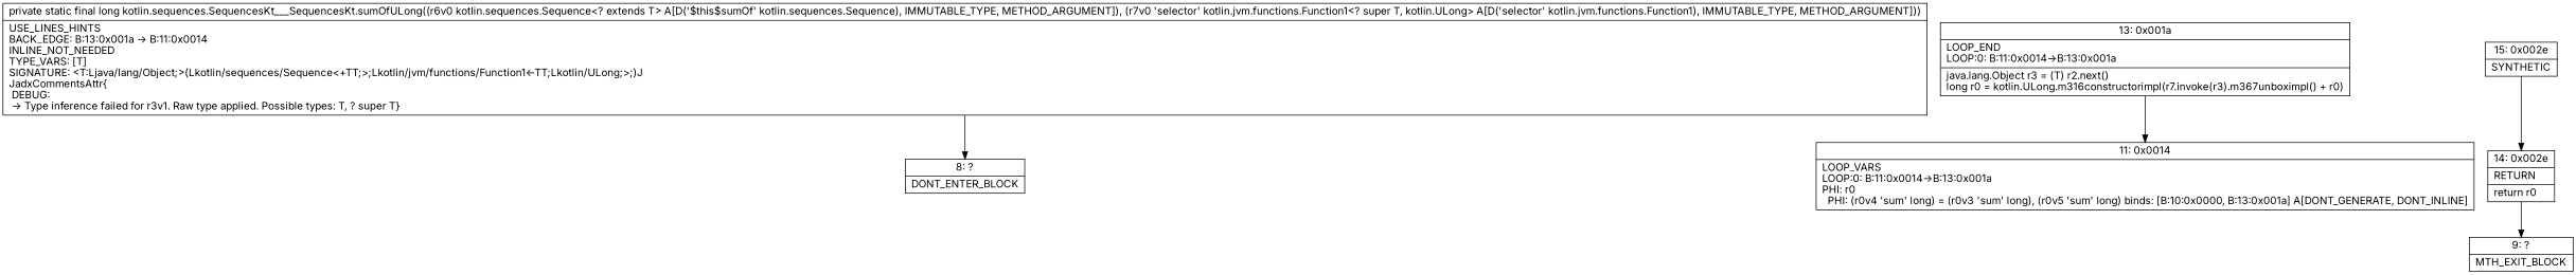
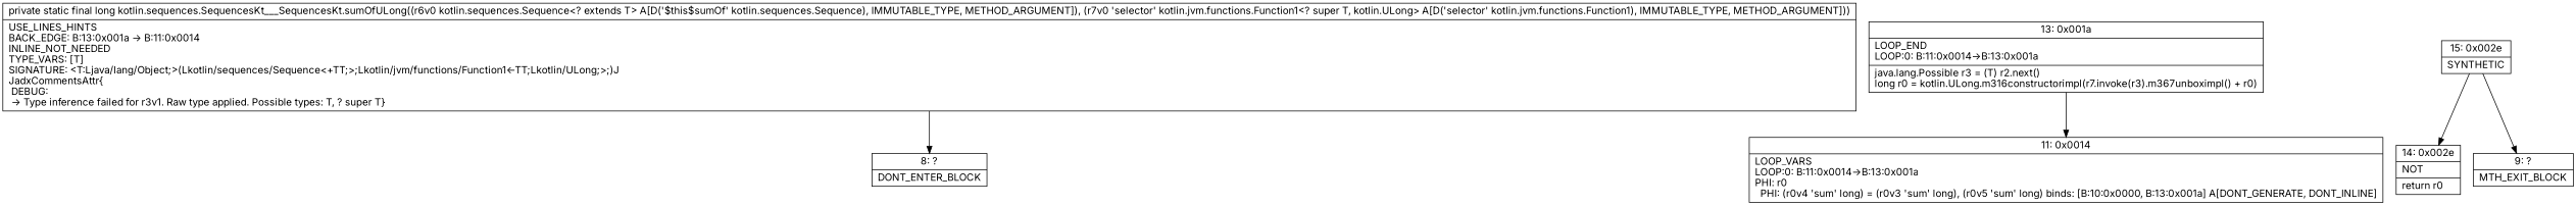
  digraph {
    fontname=Inter
    node [fontname=Inter shape=record]
    edge [fontname=Inter]
    n1 [label="{8\:\ ?|DONT_ENTER_BLOCK\l}"]
    n2 [label="{11\:\ 0x0014|LOOP_VARS\lLOOP:0: B:11:0x0014\-\>B:13:0x001a\lPHI: r0 \l  PHI: (r0v4 'sum' long) = (r0v3 'sum' long), (r0v5 'sum' long) binds: [B:10:0x0000, B:13:0x001a] A[DONT_GENERATE, DONT_INLINE]\l}"]
-   n3 [label="{13\:\ 0x001a|LOOP_END\lLOOP:0: B:11:0x0014\-\>B:13:0x001a\l|java.lang.Object r3 = (T) r2.next()\llong r0 = kotlin.ULong.m316constructorimpl(r7.invoke(r3).m367unboximpl() + r0)\l}"]
+   n3 [label="{13\:\ 0x001a|LOOP_END\lLOOP:0: B:11:0x0014\-\>B:13:0x001a\l|java.lang.Possible r3 = (T) r2.next()\llong r0 = kotlin.ULong.m316constructorimpl(r7.invoke(r3).m367unboximpl() + r0)\l}"]
    n4 [label="{15\:\ 0x002e|SYNTHETIC\l}"]
-   n5 [label="{14\:\ 0x002e|RETURN\l|return r0\l}"]
+   n5 [label="{14\:\ 0x002e|NOT\l|return r0\l}"]
    n6 [label="{9\:\ ?|MTH_EXIT_BLOCK\l}"]
    n7 [label="{private static final long kotlin.sequences.SequencesKt___SequencesKt.sumOfULong((r6v0 kotlin.sequences.Sequence\<? extends T\> A[D('$this$sumOf' kotlin.sequences.Sequence), IMMUTABLE_TYPE, METHOD_ARGUMENT]), (r7v0 'selector' kotlin.jvm.functions.Function1\<? super T, kotlin.ULong\> A[D('selector' kotlin.jvm.functions.Function1), IMMUTABLE_TYPE, METHOD_ARGUMENT]))  | USE_LINES_HINTS\lBACK_EDGE: B:13:0x001a \-\> B:11:0x0014\lINLINE_NOT_NEEDED\lTYPE_VARS: [T]\lSIGNATURE: \<T:Ljava\/lang\/Object;\>(Lkotlin\/sequences\/Sequence\<+TT;\>;Lkotlin\/jvm\/functions\/Function1\<\-TT;Lkotlin\/ULong;\>;)J\lJadxCommentsAttr\{\l DEBUG: \l \-\> Type inference failed for r3v1. Raw type applied. Possible types: T, ? super T\}\l}"]
    n3 -> n2
    n4 -> n5
-   n5 -> n6
+   n4 -> n6
    n7 -> n1
  }
